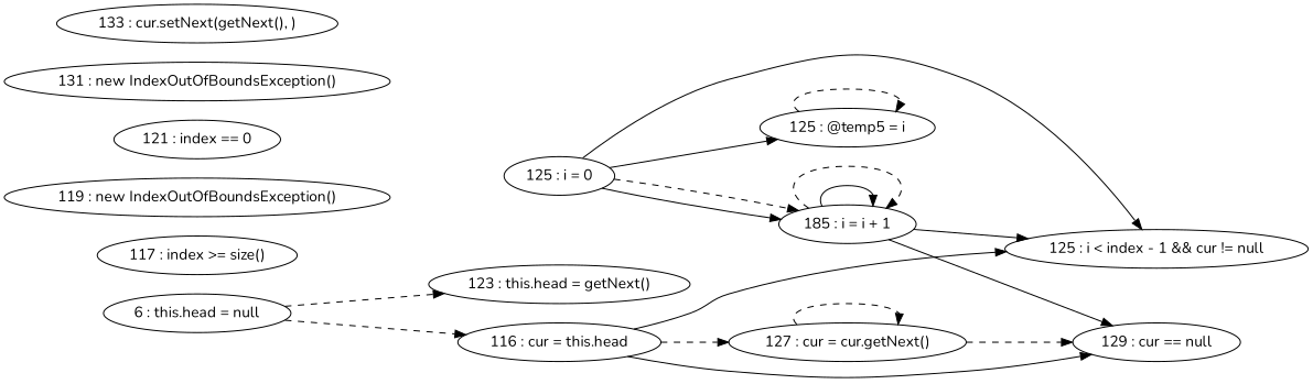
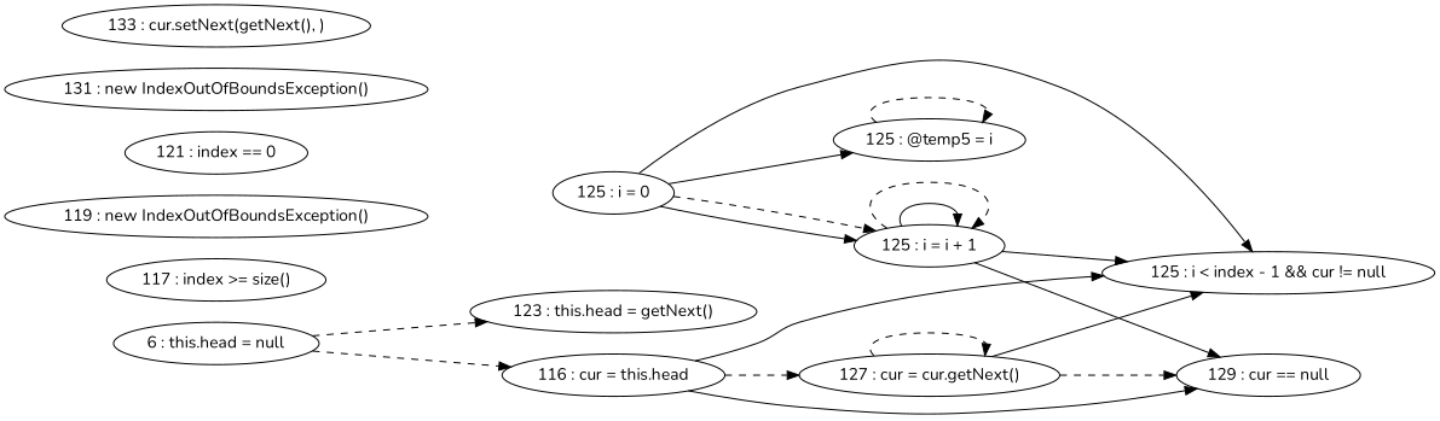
  digraph {
    fontname=Nunito
    rankdir=LR
    node [fontname=Nunito]
    edge [fontname=Nunito]
    "6 : this.head = null"
    "116 : cur = this.head"
    "123 : this.head = getNext()"
    "125 : i < index - 1 && cur != null"
    "129 : cur == null"
    "127 : cur = cur.getNext()"
    "117 : index >= size()"
    "119 : new IndexOutOfBoundsException()"
    "121 : index == 0"
    "125 : i = 0"
    "125 : @temp5 = i"
-   "125 : i = i + 1" [label="185 : i = i + 1"]
+   "125 : i = i + 1"
    "131 : new IndexOutOfBoundsException()"
    "133 : cur.setNext(getNext(), )"
    "6 : this.head = null" -> "116 : cur = this.head" [style=dashed]
    "6 : this.head = null" -> "123 : this.head = getNext()" [style=dashed]
    "116 : cur = this.head" -> "125 : i < index - 1 && cur != null"
    "116 : cur = this.head" -> "129 : cur == null"
    "116 : cur = this.head" -> "127 : cur = cur.getNext()" [style=dashed]
+   "127 : cur = cur.getNext()" -> "125 : i < index - 1 && cur != null"
    "127 : cur = cur.getNext()" -> "129 : cur == null" [style=dashed]
    "127 : cur = cur.getNext()" -> "127 : cur = cur.getNext()" [style=dashed]
    "125 : i = 0" -> "125 : i < index - 1 && cur != null"
    "125 : i = 0" -> "125 : @temp5 = i"
    "125 : i = 0" -> "125 : i = i + 1"
    "125 : i = 0" -> "125 : i = i + 1" [style=dashed]
    "125 : @temp5 = i" -> "125 : @temp5 = i" [style=dashed]
    "125 : i = i + 1" -> "125 : i < index - 1 && cur != null"
    "125 : i = i + 1" -> "129 : cur == null"
    "125 : i = i + 1" -> "125 : i = i + 1"
    "125 : i = i + 1" -> "125 : i = i + 1" [style=dashed]
  }
